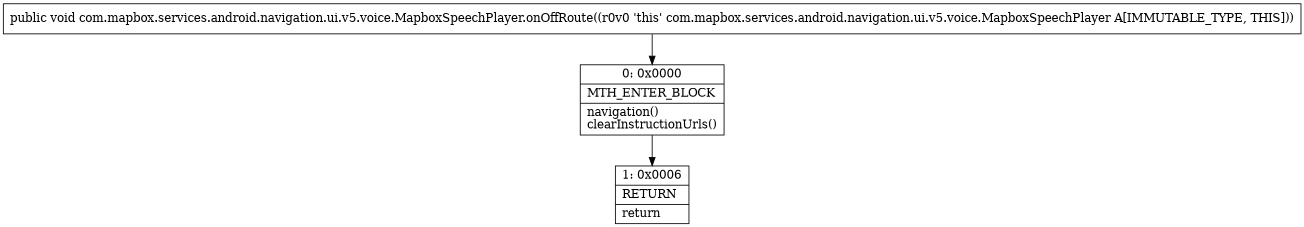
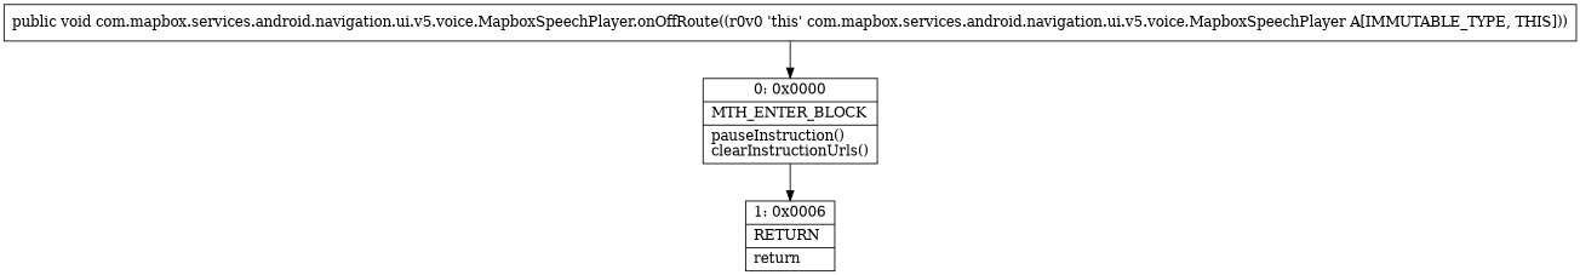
  digraph {
    node [shape=record]
-   n1 [label="{0\:\ 0x0000|MTH_ENTER_BLOCK\l|navigation()\lclearInstructionUrls()\l}"]
+   n1 [label="{0\:\ 0x0000|MTH_ENTER_BLOCK\l|pauseInstruction()\lclearInstructionUrls()\l}"]
    n2 [label="{1\:\ 0x0006|RETURN\l|return\l}"]
    n3 [label="{public void com.mapbox.services.android.navigation.ui.v5.voice.MapboxSpeechPlayer.onOffRoute((r0v0 'this' com.mapbox.services.android.navigation.ui.v5.voice.MapboxSpeechPlayer A[IMMUTABLE_TYPE, THIS])) }"]
    n1 -> n2
    n3 -> n1
  }
